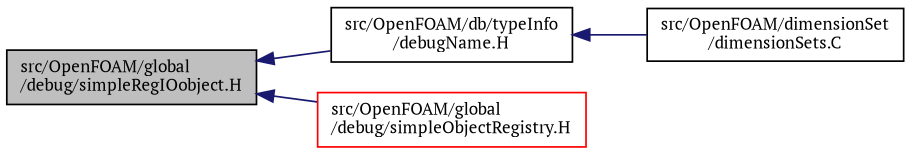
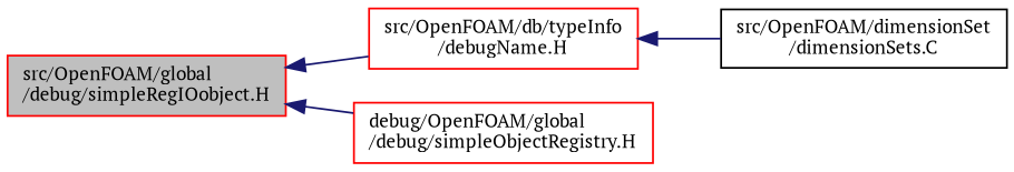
  digraph {
    fontname="PT Serif"
    rankdir=LR
    node [color=black fontname="PT Serif" fontsize=10 shape=record]
    edge [color=midnightblue dir=back fontname="PT Serif" fontsize=10 labelfontname=FreeSans labelfontsize=10 style=solid]
-   n1 [fillcolor=grey75 fontcolor=black height=0.2 label="src/OpenFOAM/global\l/debug/simpleRegIOobject.H" style=filled width=0.4]
-   n2 [height=0.2 label="src/OpenFOAM/db/typeInfo\l/debugName.H" width=0.4]
-   n3 [color=red height=0.2 label="src/OpenFOAM/global\l/debug/simpleObjectRegistry.H" width=0.4]
+   n1 [color=red fillcolor=grey75 fontcolor=black height=0.2 label="src/OpenFOAM/global\l/debug/simpleRegIOobject.H" style=filled width=0.4]
+   n2 [color=red height=0.2 label="src/OpenFOAM/db/typeInfo\l/debugName.H" width=0.4]
+   n3 [color=red height=0.2 label="debug/OpenFOAM/global\l/debug/simpleObjectRegistry.H" width=0.4]
    n4 [height=0.2 label="src/OpenFOAM/dimensionSet\l/dimensionSets.C" width=0.4]
    n1 -> n2
    n1 -> n3
    n2 -> n4
  }
